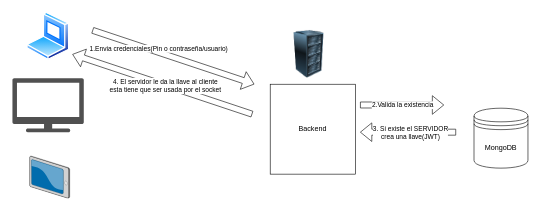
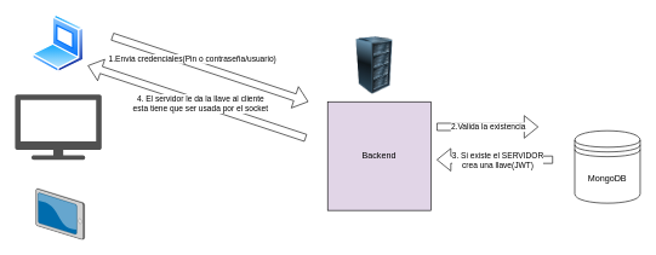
  <mxCell id="0" />
  <mxCell id="1" parent="0" />
  <mxCell id="2" value="MongoDB" style="shape=datastore;whiteSpace=wrap;html=1;" vertex="1" parent="1"><mxGeometry x="790" y="180" width="90" height="100" as="geometry" /></mxCell>
  <mxCell id="3" value="" style="image;html=1;image=img/lib/clip_art/computers/Server_Rack_128x128.png" vertex="1" parent="1"><mxGeometry x="474.5" y="50" width="80" height="80" as="geometry" /></mxCell>
- <mxCell id="4" value="Backend" style="rounded=0;whiteSpace=wrap;html=1;" vertex="1" parent="1"><mxGeometry x="450" y="140" width="142" height="150" as="geometry" /></mxCell>
+ <mxCell id="4" value="Backend" style="rounded=0;whiteSpace=wrap;html=1;fillColor=#e1d5e7;" vertex="1" parent="1"><mxGeometry x="450" y="140" width="142" height="150" as="geometry" /></mxCell>
  <mxCell id="5" value="" style="image;aspect=fixed;perimeter=ellipsePerimeter;html=1;align=center;shadow=0;dashed=0;spacingTop=3;image=img/lib/active_directory/laptop_client.svg;" vertex="1" parent="1"><mxGeometry x="43.5" y="20" width="72" height="80" as="geometry" /></mxCell>
  <mxCell id="6" value="" style="verticalLabelPosition=bottom;sketch=0;aspect=fixed;html=1;verticalAlign=top;strokeColor=none;align=center;outlineConnect=0;shape=mxgraph.citrix.tablet_2;" vertex="1" parent="1"><mxGeometry x="48.76" y="260" width="66.74" height="70" as="geometry" /></mxCell>
  <mxCell id="7" value="" style="sketch=0;pointerEvents=1;shadow=0;dashed=0;html=1;strokeColor=none;fillColor=#505050;labelPosition=center;verticalLabelPosition=bottom;verticalAlign=top;outlineConnect=0;align=center;shape=mxgraph.office.devices.tv;" vertex="1" parent="1"><mxGeometry x="20" y="130" width="119" height="90" as="geometry" /></mxCell>
  <mxCell id="8" value="" style="shape=flexArrow;endArrow=classic;html=1;rounded=0;" edge="1" parent="1"><mxGeometry width="50" height="50" relative="1" as="geometry"><mxPoint x="153.5" y="50" as="sourcePoint" /><mxPoint x="423.5" y="140" as="targetPoint" /></mxGeometry></mxCell>
  <mxCell id="9" value="1.Envia credenciales(Pin o contraseña/usuario)" style="edgeLabel;html=1;align=center;verticalAlign=middle;resizable=0;points=[];" vertex="1" connectable="0" parent="8"><mxGeometry x="-0.289" y="1" relative="1" as="geometry"><mxPoint x="14" as="offset" /></mxGeometry></mxCell>
  <mxCell id="10" value="" style="shape=flexArrow;endArrow=classic;html=1;rounded=0;" edge="1" parent="1"><mxGeometry width="50" height="50" relative="1" as="geometry"><mxPoint x="600" y="174.66" as="sourcePoint" /><mxPoint x="740" y="174.66" as="targetPoint" /></mxGeometry></mxCell>
  <mxCell id="11" value="2.Valida la existencia" style="edgeLabel;html=1;align=center;verticalAlign=middle;resizable=0;points=[];" vertex="1" connectable="0" parent="10"><mxGeometry x="0.303" relative="1" as="geometry"><mxPoint x="-21" as="offset" /></mxGeometry></mxCell>
  <mxCell id="12" value="" style="shape=flexArrow;endArrow=classic;html=1;rounded=0;" edge="1" parent="1"><mxGeometry width="50" height="50" relative="1" as="geometry"><mxPoint x="760" y="220" as="sourcePoint" /><mxPoint x="600" y="220" as="targetPoint" /></mxGeometry></mxCell>
  <mxCell id="13" value="&lt;div&gt;3. Si existe el SERVIDOR&lt;/div&gt;&lt;div&gt;crea una llave(JWT)&lt;/div&gt;" style="edgeLabel;html=1;align=center;verticalAlign=middle;resizable=0;points=[];" vertex="1" connectable="0" parent="12"><mxGeometry x="-0.037" y="-3" relative="1" as="geometry"><mxPoint y="3" as="offset" /></mxGeometry></mxCell>
  <mxCell id="14" value="" style="shape=flexArrow;endArrow=classic;html=1;rounded=0;" edge="1" parent="1"><mxGeometry width="50" height="50" relative="1" as="geometry"><mxPoint x="420" y="190" as="sourcePoint" /><mxPoint x="120" y="90" as="targetPoint" /></mxGeometry></mxCell>
  <mxCell id="15" value="&lt;div&gt;4. El servidor le da la llave al cliente &lt;br&gt;&lt;/div&gt;&lt;div&gt;esta tiene que ser usada por el socket&lt;/div&gt;" style="edgeLabel;html=1;align=center;verticalAlign=middle;resizable=0;points=[];" vertex="1" connectable="0" parent="14"><mxGeometry x="-0.033" y="1" relative="1" as="geometry"><mxPoint as="offset" /></mxGeometry></mxCell>
